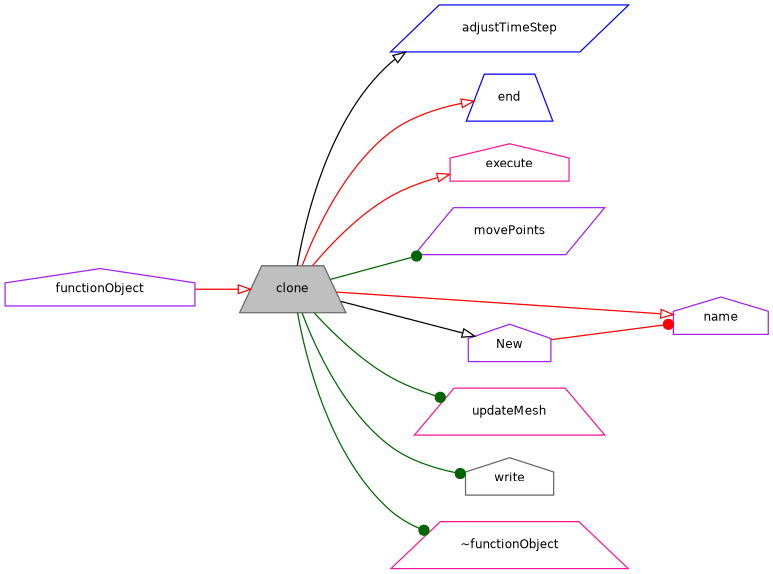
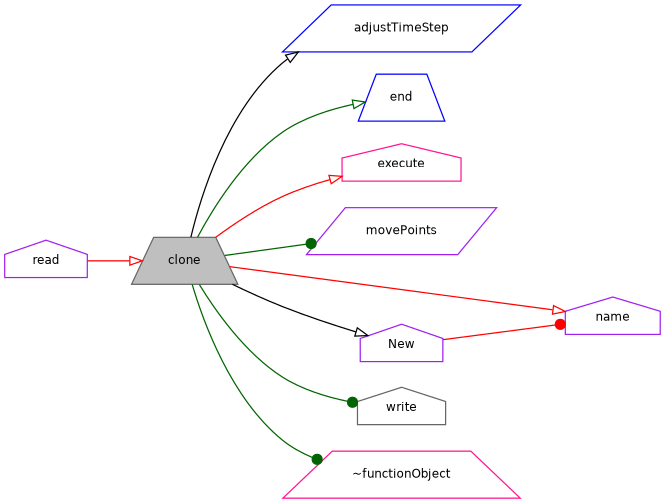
  digraph {
    rankdir=LR
    node [color=purple fontname=Helvetica fontsize=10 shape=house]
    edge [arrowhead=onormal color=darkgreen fontname=Helvetica fontsize=10 labelfontname=Helvetica labelfontsize=10 style=solid]
    n1 [color=gray40 fillcolor=grey75 fontcolor=black height=0.2 label=clone shape=trapezium style=filled width=0.4]
    n2 [color=blue height=0.2 label=adjustTimeStep shape=parallelogram width=0.4]
    n3 [color=blue height=0.2 label=end shape=trapezium width=0.4]
    n4 [color=deeppink height=0.2 label=execute width=0.4]
    n5 [height=0.2 label=movePoints shape=parallelogram width=0.4]
    n6 [height=0.2 label=name width=0.4]
    n7 [height=0.2 label=New width=0.4]
-   n8 [color=deeppink height=0.2 label=updateMesh shape=trapezium width=0.4]
    n9 [color=gray40 height=0.2 label=write width=0.4]
    n10 [color=deeppink height=0.2 label="~functionObject" shape=trapezium width=0.4]
-   n11 [height=0.2 label=functionObject width=0.4]
+   n11 [height=0.2 label=read width=0.4]
    n1 -> n2 [color=black]
-   n1 -> n3 [color=red]
+   n1 -> n3
    n1 -> n4 [color=red]
    n1 -> n5 [arrowhead=dot]
    n1 -> n6 [color=red]
    n1 -> n7 [color=black]
-   n1 -> n8 [arrowhead=dot]
    n1 -> n9 [arrowhead=dot]
    n1 -> n10 [arrowhead=dot]
    n7 -> n6 [arrowhead=dot color=red]
    n11 -> n1 [color=red]
  }
